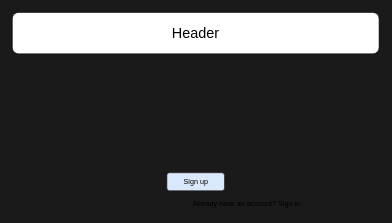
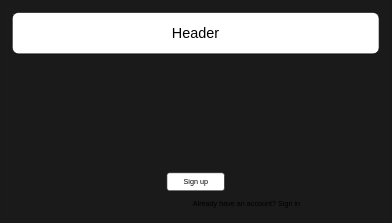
  <mxCell id="0" />
  <mxCell id="1" parent="0" />
  <mxCell id="2" value="&lt;font style=&quot;font-size: 24px&quot;&gt;Header&lt;/font&gt;" style="rounded=1;whiteSpace=wrap;html=1;" parent="1" vertex="1"><mxGeometry x="20" y="20" width="611" height="69" as="geometry" /></mxCell>
- <mxCell id="3" value="Sign up" style="rounded=1;whiteSpace=wrap;html=1;strokeColor=#1A1A1A;fillColor=#dae8fc;" parent="1" vertex="1"><mxGeometry x="277.5" y="287" width="96" height="30" as="geometry" /></mxCell>
+ <mxCell id="3" value="Sign up" style="rounded=1;whiteSpace=wrap;html=1;strokeColor=#1A1A1A;" parent="1" vertex="1"><mxGeometry x="277.5" y="287" width="96" height="30" as="geometry" /></mxCell>
  <mxCell id="4" value="Already have an account? Sign in" style="text;html=1;strokeColor=none;fillColor=none;align=center;verticalAlign=middle;whiteSpace=wrap;rounded=0;" parent="1" vertex="1"><mxGeometry x="310" y="328" width="201" height="21" as="geometry" /></mxCell>
